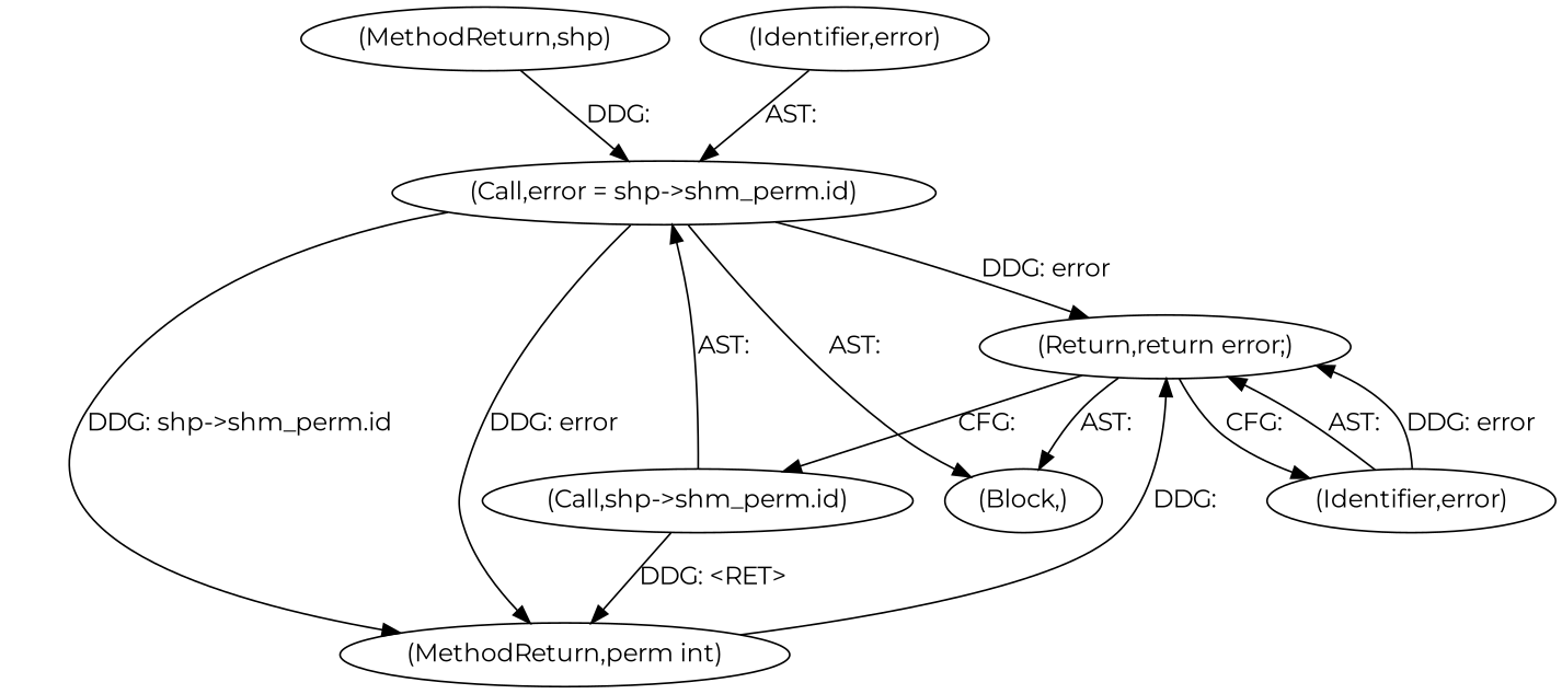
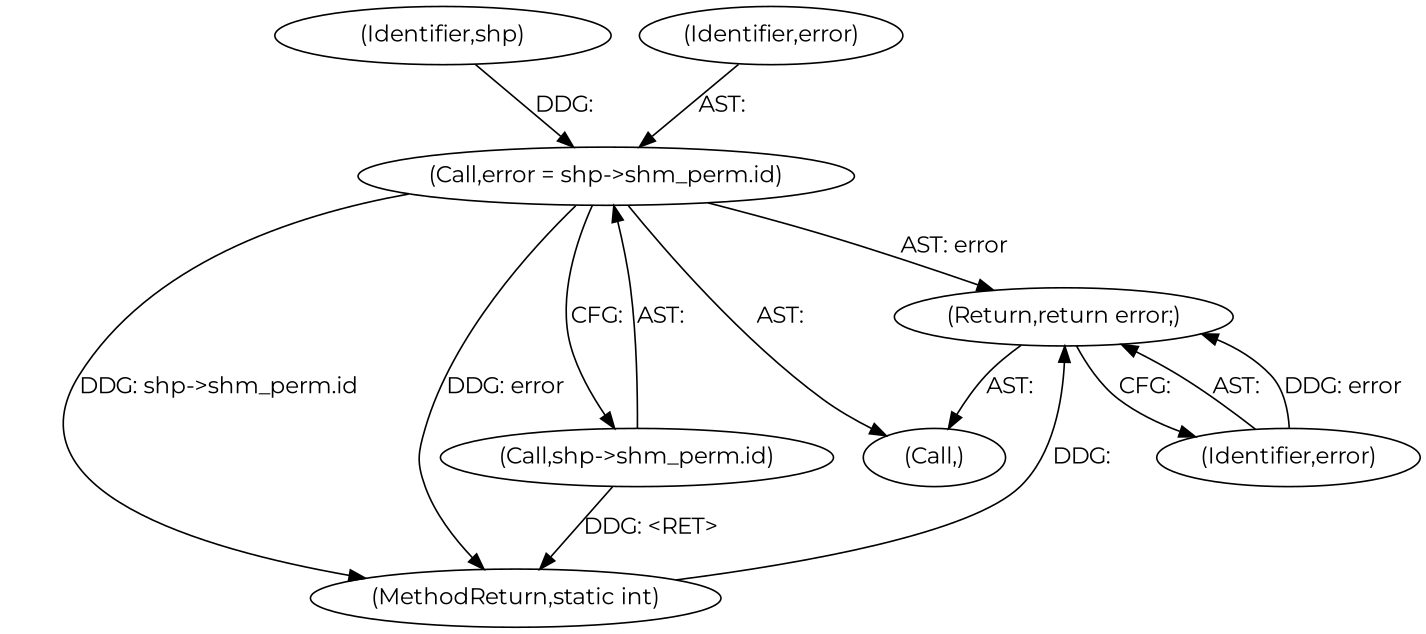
  digraph {
    fontname=Montserrat
    node [fontname=Montserrat]
    edge [fontname=Montserrat]
    n1 [label="(Call,error = shp->shm_perm.id)"]
    n2 [label="(Return,return error;)"]
-   n3 [label="(MethodReturn,perm int)"]
+   n3 [label="(MethodReturn,static int)"]
    n4 [label="(Call,shp->shm_perm.id)"]
-   n5 [label="(Block,)"]
+   n5 [label="(Call,)"]
    n6 [label="(Identifier,error)"]
-   n7 [label="(MethodReturn,shp)"]
+   n7 [label="(Identifier,shp)"]
    n8 [label="(Identifier,error)"]
-   n1 -> n2 [label="DDG: error"]
+   n1 -> n2 [label="AST: error"]
    n1 -> n3 [label="DDG: shp->shm_perm.id"]
    n1 -> n3 [label="DDG: error"]
-   n2 -> n4 [label="CFG: "]
+   n1 -> n4 [label="CFG: "]
    n1 -> n5 [label="AST: "]
    n2 -> n5 [label="AST: "]
    n2 -> n6 [label="CFG: "]
    n3 -> n2 [label="DDG: "]
    n4 -> n1 [label="AST: "]
    n4 -> n3 [label="DDG: <RET>"]
    n6 -> n2 [label="AST: "]
    n6 -> n2 [label="DDG: error"]
    n7 -> n1 [label="DDG: "]
    n8 -> n1 [label="AST: "]
  }
